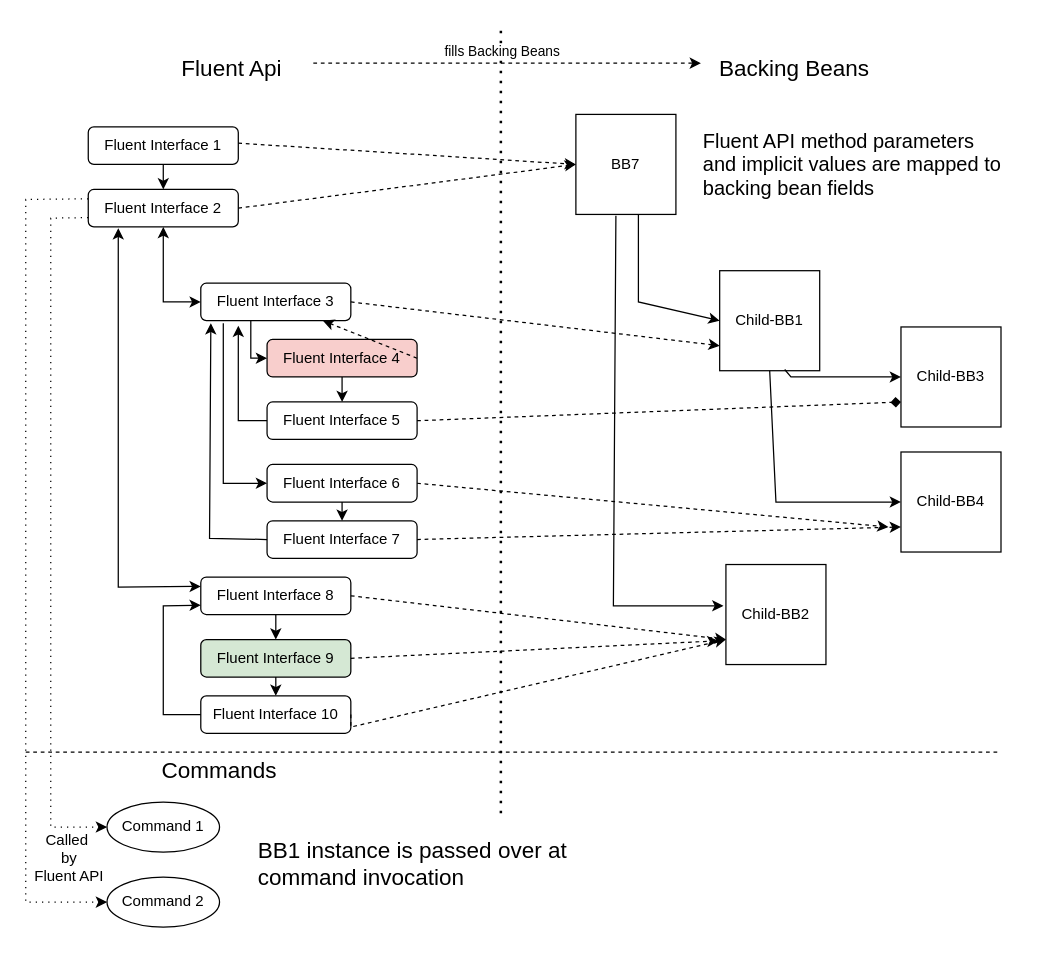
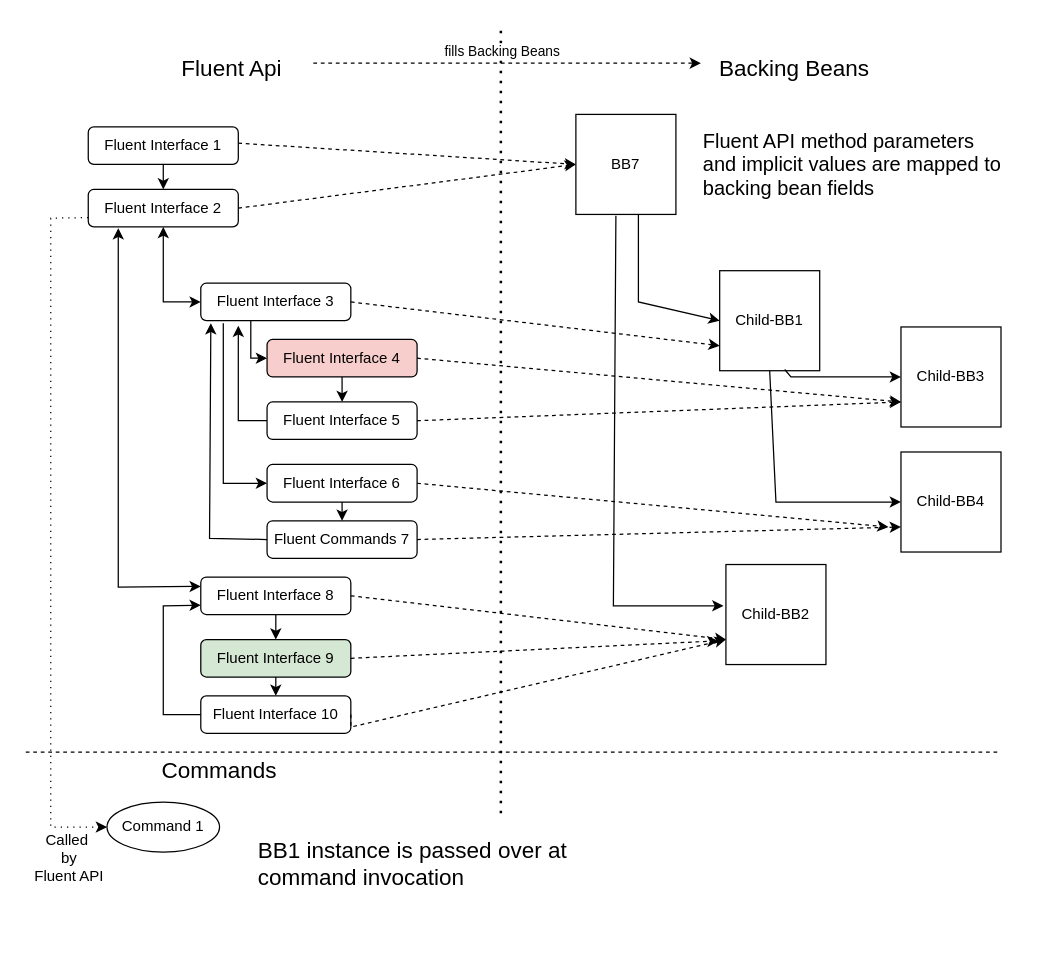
  <mxCell id="0" />
  <mxCell id="1" parent="0" />
  <mxCell id="2" value="BB7" style="whiteSpace=wrap;html=1;aspect=fixed;" vertex="1" parent="1"><mxGeometry x="460" y="91" width="80" height="80" as="geometry" /></mxCell>
  <mxCell id="3" value="" style="endArrow=none;dashed=1;html=1;dashPattern=1 3;strokeWidth=2;rounded=0;" edge="1" parent="1"><mxGeometry width="50" height="50" relative="1" as="geometry"><mxPoint x="400" y="650" as="sourcePoint" /><mxPoint x="400" as="targetPoint" y="20" /></mxGeometry></mxCell>
  <mxCell id="4" value="Child-BB1" style="whiteSpace=wrap;html=1;aspect=fixed;" vertex="1" parent="1"><mxGeometry x="575" y="216" width="80" height="80" as="geometry" /></mxCell>
  <mxCell id="5" value="Child-BB2" style="whiteSpace=wrap;html=1;aspect=fixed;" vertex="1" parent="1"><mxGeometry x="580" y="451" width="80" height="80" as="geometry" /></mxCell>
  <mxCell id="6" value="Child-BB3" style="whiteSpace=wrap;html=1;aspect=fixed;" vertex="1" parent="1"><mxGeometry x="720" y="261" width="80" height="80" as="geometry" /></mxCell>
  <mxCell id="7" value="Child-BB4" style="whiteSpace=wrap;html=1;aspect=fixed;" vertex="1" parent="1"><mxGeometry x="720" y="361" width="80" height="80" as="geometry" /></mxCell>
  <mxCell id="8" value="" style="endArrow=classic;html=1;rounded=0;entryX=0;entryY=0.5;entryDx=0;entryDy=0;" edge="1" parent="1" target="4"><mxGeometry width="50" height="50" relative="1" as="geometry"><mxPoint x="510" y="171" as="sourcePoint" /><mxPoint x="440" y="341" as="targetPoint" /><Array as="points"><mxPoint x="510" y="241" /></Array></mxGeometry></mxCell>
  <mxCell id="9" value="" style="endArrow=classic;html=1;rounded=0;entryX=-0.025;entryY=0.413;entryDx=0;entryDy=0;entryPerimeter=0;exitX=0.4;exitY=1.013;exitDx=0;exitDy=0;exitPerimeter=0;" edge="1" parent="1" source="2" target="5"><mxGeometry width="50" height="50" relative="1" as="geometry"><mxPoint x="390" y="391" as="sourcePoint" /><mxPoint x="440" y="341" as="targetPoint" /><Array as="points"><mxPoint x="490" y="484" /></Array></mxGeometry></mxCell>
  <mxCell id="10" value="&lt;font style=&quot;font-size: 18px;&quot;&gt;Backing Beans&lt;/font&gt;" style="text;html=1;strokeColor=none;fillColor=none;align=center;verticalAlign=middle;whiteSpace=wrap;rounded=0;" vertex="1" parent="1"><mxGeometry x="570" y="40" width="130" height="30" as="geometry" /></mxCell>
  <mxCell id="11" value="" style="endArrow=classic;html=1;rounded=0;entryX=0;entryY=0.5;entryDx=0;entryDy=0;exitX=0.65;exitY=0.988;exitDx=0;exitDy=0;exitPerimeter=0;" edge="1" parent="1" source="4" target="6"><mxGeometry width="50" height="50" relative="1" as="geometry"><mxPoint x="390" y="391" as="sourcePoint" /><mxPoint x="440" y="341" as="targetPoint" /><Array as="points"><mxPoint x="632" y="301" /></Array></mxGeometry></mxCell>
  <mxCell id="12" value="" style="endArrow=classic;html=1;rounded=0;entryX=0;entryY=0.5;entryDx=0;entryDy=0;exitX=0.5;exitY=1;exitDx=0;exitDy=0;" edge="1" parent="1" source="4" target="7"><mxGeometry width="50" height="50" relative="1" as="geometry"><mxPoint x="390" y="391" as="sourcePoint" /><mxPoint x="440" y="341" as="targetPoint" /><Array as="points"><mxPoint x="620" y="401" /></Array></mxGeometry></mxCell>
  <mxCell id="13" value="&lt;font style=&quot;font-size: 18px;&quot;&gt;Fluent Api&lt;/font&gt;" style="text;html=1;strokeColor=none;fillColor=none;align=center;verticalAlign=middle;whiteSpace=wrap;rounded=0;" vertex="1" parent="1"><mxGeometry x="140" y="40" width="90" height="30" as="geometry" /></mxCell>
  <mxCell id="14" value="" style="endArrow=classic;html=1;rounded=0;dashed=1;" edge="1" parent="1"><mxGeometry width="50" height="50" relative="1" as="geometry"><mxPoint x="250" y="50" as="sourcePoint" /><mxPoint x="560" y="50" as="targetPoint" /></mxGeometry></mxCell>
  <mxCell id="15" value="fills Backing Beans" style="edgeLabel;html=1;align=center;verticalAlign=middle;resizable=0;points=[];" vertex="1" connectable="0" parent="14"><mxGeometry x="-0.142" y="4" relative="1" as="geometry"><mxPoint x="17" y="-6" as="offset" /></mxGeometry></mxCell>
  <mxCell id="16" value="Fluent Interface 1" style="rounded=1;whiteSpace=wrap;html=1;" vertex="1" parent="1"><mxGeometry x="70" y="101" width="120" height="30" as="geometry" /></mxCell>
  <mxCell id="17" value="Fluent Interface 6" style="rounded=1;whiteSpace=wrap;html=1;" vertex="1" parent="1"><mxGeometry x="213" y="371" width="120" height="30" as="geometry" /></mxCell>
  <mxCell id="18" value="Fluent Interface 2" style="rounded=1;whiteSpace=wrap;html=1;" vertex="1" parent="1"><mxGeometry x="70" y="151" width="120" height="30" as="geometry" /></mxCell>
  <mxCell id="19" value="Fluent Interface 3" style="rounded=1;whiteSpace=wrap;html=1;" vertex="1" parent="1"><mxGeometry x="160" y="226" width="120" height="30" as="geometry" /></mxCell>
  <mxCell id="20" value="Fluent Interface 4" style="rounded=1;whiteSpace=wrap;html=1;fillColor=#f8cecc;" vertex="1" parent="1"><mxGeometry x="213" y="271" width="120" height="30" as="geometry" /></mxCell>
  <mxCell id="21" value="Fluent Interface 5" style="rounded=1;whiteSpace=wrap;html=1;" vertex="1" parent="1"><mxGeometry x="213" y="321" width="120" height="30" as="geometry" /></mxCell>
- <mxCell id="22" value="Fluent Interface 7" style="rounded=1;whiteSpace=wrap;html=1;" vertex="1" parent="1"><mxGeometry x="213" y="416" width="120" height="30" as="geometry" /></mxCell>
+ <mxCell id="22" value="Fluent Commands 7" style="rounded=1;whiteSpace=wrap;html=1;" vertex="1" parent="1"><mxGeometry x="213" y="416" width="120" height="30" as="geometry" /></mxCell>
  <mxCell id="23" value="Fluent Interface 8" style="rounded=1;whiteSpace=wrap;html=1;" vertex="1" parent="1"><mxGeometry x="160" y="461" width="120" height="30" as="geometry" /></mxCell>
  <mxCell id="24" value="Fluent Interface 9" style="rounded=1;whiteSpace=wrap;html=1;fillColor=#d5e8d4;" vertex="1" parent="1"><mxGeometry x="160" y="511" width="120" height="30" as="geometry" /></mxCell>
  <mxCell id="25" value="Fluent Interface 10" style="rounded=1;whiteSpace=wrap;html=1;" vertex="1" parent="1"><mxGeometry x="160" y="556" width="120" height="30" as="geometry" /></mxCell>
  <mxCell id="26" value="" style="endArrow=classic;html=1;rounded=0;entryX=0;entryY=0.75;entryDx=0;entryDy=0;exitX=1;exitY=0.5;exitDx=0;exitDy=0;dashed=1;" edge="1" parent="1" source="23" target="5"><mxGeometry width="50" height="50" relative="1" as="geometry"><mxPoint x="390" y="461" as="sourcePoint" /><mxPoint x="440" y="411" as="targetPoint" /></mxGeometry></mxCell>
  <mxCell id="27" value="" style="endArrow=classic;html=1;rounded=0;exitX=1;exitY=0.5;exitDx=0;exitDy=0;dashed=1;entryX=-0.075;entryY=0.763;entryDx=0;entryDy=0;entryPerimeter=0;" edge="1" parent="1" source="24" target="5"><mxGeometry width="50" height="50" relative="1" as="geometry"><mxPoint x="290" y="486" as="sourcePoint" /><mxPoint x="580" y="521" as="targetPoint" /></mxGeometry></mxCell>
  <mxCell id="28" value="" style="endArrow=classic;html=1;rounded=0;exitX=1;exitY=0.5;exitDx=0;exitDy=0;dashed=1;" edge="1" parent="1" source="25"><mxGeometry width="50" height="50" relative="1" as="geometry"><mxPoint x="300" y="496" as="sourcePoint" /><mxPoint x="580" y="511" as="targetPoint" /><Array as="points"><mxPoint x="280" y="581" /></Array></mxGeometry></mxCell>
  <mxCell id="29" value="" style="endArrow=classic;html=1;rounded=0;entryX=0;entryY=0.75;entryDx=0;entryDy=0;exitX=1;exitY=0.5;exitDx=0;exitDy=0;dashed=1;" edge="1" parent="1" source="22" target="7"><mxGeometry width="50" height="50" relative="1" as="geometry"><mxPoint x="310" y="506" as="sourcePoint" /><mxPoint x="610" y="541" as="targetPoint" /></mxGeometry></mxCell>
  <mxCell id="30" value="" style="endArrow=classic;html=1;rounded=0;exitX=1;exitY=0.5;exitDx=0;exitDy=0;dashed=1;" edge="1" parent="1" source="17"><mxGeometry width="50" height="50" relative="1" as="geometry"><mxPoint x="320" y="516" as="sourcePoint" /><mxPoint x="710" y="421" as="targetPoint" /></mxGeometry></mxCell>
- <mxCell id="31" value="" style="endArrow=diamond;html=1;rounded=0;entryX=0;entryY=0.75;entryDx=0;entryDy=0;exitX=1;exitY=0.5;exitDx=0;exitDy=0;dashed=1;" edge="1" parent="1" source="21" target="6"><mxGeometry width="50" height="50" relative="1" as="geometry"><mxPoint x="330" y="526" as="sourcePoint" /><mxPoint x="630" y="561" as="targetPoint" /></mxGeometry></mxCell>
- <mxCell id="32" value="" style="endArrow=classic;html=1;rounded=0;exitX=1;exitY=0.5;exitDx=0;exitDy=0;dashed=1;" edge="1" parent="1" source="20" target="19"><mxGeometry width="50" height="50" relative="1" as="geometry"><mxPoint x="340" y="536" as="sourcePoint" /><mxPoint x="640" y="571" as="targetPoint" /></mxGeometry></mxCell>
+ <mxCell id="31" value="" style="endArrow=classic;html=1;rounded=0;entryX=0;entryY=0.75;entryDx=0;entryDy=0;exitX=1;exitY=0.5;exitDx=0;exitDy=0;dashed=1;" edge="1" parent="1" source="21" target="6"><mxGeometry width="50" height="50" relative="1" as="geometry"><mxPoint x="330" y="526" as="sourcePoint" /><mxPoint x="630" y="561" as="targetPoint" /></mxGeometry></mxCell>
+ <mxCell id="32" value="" style="endArrow=classic;html=1;rounded=0;entryX=0;entryY=0.75;entryDx=0;entryDy=0;exitX=1;exitY=0.5;exitDx=0;exitDy=0;dashed=1;" edge="1" parent="1" source="20" target="6"><mxGeometry width="50" height="50" relative="1" as="geometry"><mxPoint x="340" y="536" as="sourcePoint" /><mxPoint x="640" y="571" as="targetPoint" /></mxGeometry></mxCell>
  <mxCell id="33" value="" style="endArrow=classic;html=1;rounded=0;entryX=0;entryY=0.75;entryDx=0;entryDy=0;exitX=1;exitY=0.5;exitDx=0;exitDy=0;dashed=1;" edge="1" parent="1" source="19" target="4"><mxGeometry width="50" height="50" relative="1" as="geometry"><mxPoint x="350" y="546" as="sourcePoint" /><mxPoint x="650" y="581" as="targetPoint" /></mxGeometry></mxCell>
  <mxCell id="34" value="" style="endArrow=classic;html=1;rounded=0;entryX=0;entryY=0.5;entryDx=0;entryDy=0;dashed=1;" edge="1" parent="1" target="2"><mxGeometry width="50" height="50" relative="1" as="geometry"><mxPoint x="190" y="114" as="sourcePoint" /><mxPoint x="460" y="148.5" as="targetPoint" /></mxGeometry></mxCell>
  <mxCell id="35" value="" style="endArrow=classic;html=1;rounded=0;entryX=0;entryY=0.5;entryDx=0;entryDy=0;exitX=1;exitY=0.5;exitDx=0;exitDy=0;dashed=1;" edge="1" parent="1" source="18" target="2"><mxGeometry width="50" height="50" relative="1" as="geometry"><mxPoint x="370" y="566" as="sourcePoint" /><mxPoint x="670" y="601" as="targetPoint" /></mxGeometry></mxCell>
  <mxCell id="36" value="" style="endArrow=classic;html=1;rounded=0;exitX=0.5;exitY=1;exitDx=0;exitDy=0;entryX=0.5;entryY=0;entryDx=0;entryDy=0;" edge="1" parent="1" source="16" target="18"><mxGeometry width="50" height="50" relative="1" as="geometry"><mxPoint x="390" y="461" as="sourcePoint" /><mxPoint x="440" y="411" as="targetPoint" /></mxGeometry></mxCell>
  <mxCell id="37" value="" style="endArrow=classic;html=1;rounded=0;exitX=0.5;exitY=1;exitDx=0;exitDy=0;entryX=0;entryY=0.5;entryDx=0;entryDy=0;startArrow=classic;startFill=1;" edge="1" parent="1" source="18" target="19"><mxGeometry width="50" height="50" relative="1" as="geometry"><mxPoint x="390" y="461" as="sourcePoint" /><mxPoint x="440" y="411" as="targetPoint" /><Array as="points"><mxPoint x="130" y="241" /></Array></mxGeometry></mxCell>
  <mxCell id="38" value="" style="endArrow=none;html=1;rounded=0;exitX=0.5;exitY=0;exitDx=0;exitDy=0;entryX=0.5;entryY=1;entryDx=0;entryDy=0;startArrow=classic;startFill=1;endFill=0;" edge="1" parent="1" source="21" target="20"><mxGeometry width="50" height="50" relative="1" as="geometry"><mxPoint x="153" y="141" as="sourcePoint" /><mxPoint x="153" y="161" as="targetPoint" /></mxGeometry></mxCell>
  <mxCell id="39" value="" style="endArrow=classic;html=1;rounded=0;entryX=0;entryY=0.5;entryDx=0;entryDy=0;" edge="1" parent="1"><mxGeometry width="50" height="50" relative="1" as="geometry"><mxPoint x="200" y="256" as="sourcePoint" /><mxPoint x="213" y="286" as="targetPoint" /><Array as="points"><mxPoint x="200" y="286" /></Array></mxGeometry></mxCell>
  <mxCell id="40" value="" style="endArrow=classic;html=1;rounded=0;exitX=0;exitY=0.5;exitDx=0;exitDy=0;" edge="1" parent="1" source="21"><mxGeometry width="50" height="50" relative="1" as="geometry"><mxPoint x="390" y="461" as="sourcePoint" /><mxPoint x="190" y="260" as="targetPoint" /><Array as="points"><mxPoint x="190" y="336" /></Array></mxGeometry></mxCell>
  <mxCell id="41" value="" style="endArrow=classic;startArrow=classic;html=1;rounded=0;exitX=0;exitY=0.25;exitDx=0;exitDy=0;entryX=0.2;entryY=1.033;entryDx=0;entryDy=0;entryPerimeter=0;" edge="1" parent="1" source="23" target="18"><mxGeometry width="50" height="50" relative="1" as="geometry"><mxPoint x="380" y="451" as="sourcePoint" /><mxPoint x="430" y="401" as="targetPoint" /><Array as="points"><mxPoint x="94" y="469" /></Array></mxGeometry></mxCell>
  <mxCell id="42" value="" style="endArrow=classic;html=1;rounded=0;exitX=0.5;exitY=1;exitDx=0;exitDy=0;entryX=0.5;entryY=0;entryDx=0;entryDy=0;" edge="1" parent="1" source="23" target="24"><mxGeometry width="50" height="50" relative="1" as="geometry"><mxPoint x="380" y="451" as="sourcePoint" /><mxPoint x="430" y="401" as="targetPoint" /></mxGeometry></mxCell>
  <mxCell id="43" value="" style="endArrow=classic;html=1;rounded=0;entryX=0.5;entryY=0;entryDx=0;entryDy=0;exitX=0.5;exitY=1;exitDx=0;exitDy=0;" edge="1" parent="1" source="24" target="25"><mxGeometry width="50" height="50" relative="1" as="geometry"><mxPoint x="380" y="451" as="sourcePoint" /><mxPoint x="430" y="401" as="targetPoint" /></mxGeometry></mxCell>
  <mxCell id="44" value="" style="endArrow=classic;html=1;rounded=0;exitX=0;exitY=0.5;exitDx=0;exitDy=0;entryX=0;entryY=0.75;entryDx=0;entryDy=0;" edge="1" parent="1" source="25" target="23"><mxGeometry width="50" height="50" relative="1" as="geometry"><mxPoint x="380" y="451" as="sourcePoint" /><mxPoint x="430" y="401" as="targetPoint" /><Array as="points"><mxPoint x="130" y="571" /><mxPoint x="130" y="484" /></Array></mxGeometry></mxCell>
  <mxCell id="45" value="" style="endArrow=none;dashed=1;html=1;rounded=0;" edge="1" parent="1"><mxGeometry width="50" height="50" relative="1" as="geometry"><mxPoint x="20" y="601" as="sourcePoint" /><mxPoint x="800" y="601" as="targetPoint" /></mxGeometry></mxCell>
  <mxCell id="46" value="Commands" style="text;strokeColor=none;fillColor=none;align=left;verticalAlign=middle;spacingLeft=4;spacingRight=4;overflow=hidden;points=[[0,0.5],[1,0.5]];portConstraint=eastwest;rotatable=0;whiteSpace=wrap;html=1;fontSize=18;" vertex="1" parent="1"><mxGeometry x="122.5" y="601" width="125" height="30" as="geometry" /></mxCell>
  <mxCell id="47" value="Command 1" style="ellipse;whiteSpace=wrap;html=1;" vertex="1" parent="1"><mxGeometry x="85" y="641" width="90" height="40" as="geometry" /></mxCell>
- <mxCell id="48" value="Command 2" style="ellipse;whiteSpace=wrap;html=1;" vertex="1" parent="1"><mxGeometry x="85" y="701" width="90" height="40" as="geometry" /></mxCell>
- <mxCell id="49" value="" style="endArrow=classic;html=1;rounded=0;entryX=0;entryY=0.5;entryDx=0;entryDy=0;exitX=0;exitY=0.25;exitDx=0;exitDy=0;dashed=1;dashPattern=1 4;" edge="1" parent="1" source="18" target="48"><mxGeometry width="50" height="50" relative="1" as="geometry"><mxPoint x="370" y="521" as="sourcePoint" /><mxPoint x="420" y="471" as="targetPoint" /><Array as="points"><mxPoint x="20" y="159" /><mxPoint x="20" y="721" /></Array></mxGeometry></mxCell>
  <mxCell id="50" value="" style="endArrow=classic;html=1;rounded=0;entryX=0;entryY=0.5;entryDx=0;entryDy=0;exitX=0;exitY=0.75;exitDx=0;exitDy=0;dashed=1;dashPattern=1 4;" edge="1" parent="1" source="18" target="47"><mxGeometry width="50" height="50" relative="1" as="geometry"><mxPoint x="70" y="511" as="sourcePoint" /><mxPoint x="120" y="461" as="targetPoint" /><Array as="points"><mxPoint x="40" y="174" /><mxPoint x="40" y="661" /></Array></mxGeometry></mxCell>
  <mxCell id="51" value="Called&amp;nbsp;&lt;br&gt;by&lt;br&gt;Fluent API" style="text;html=1;strokeColor=none;fillColor=none;align=center;verticalAlign=middle;whiteSpace=wrap;rounded=0;" vertex="1" parent="1"><mxGeometry x="25" y="671" width="60" height="30" as="geometry" /></mxCell>
  <mxCell id="52" value="&lt;font style=&quot;font-size: 18px;&quot;&gt;BB1 instance is passed over at command&amp;nbsp;invocation&lt;/font&gt;" style="text;strokeColor=none;fillColor=none;align=left;verticalAlign=middle;spacingLeft=4;spacingRight=4;overflow=hidden;points=[[0,0.5],[1,0.5]];portConstraint=eastwest;rotatable=0;whiteSpace=wrap;html=1;" vertex="1" parent="1"><mxGeometry x="200" y="641" width="330" height="100" as="geometry" /></mxCell>
  <mxCell id="53" value="" style="endArrow=classic;html=1;rounded=0;exitX=0.15;exitY=1.067;exitDx=0;exitDy=0;exitPerimeter=0;entryX=0;entryY=0.5;entryDx=0;entryDy=0;" edge="1" parent="1" source="19" target="17"><mxGeometry width="50" height="50" relative="1" as="geometry"><mxPoint x="360" y="330" as="sourcePoint" /><mxPoint x="410" y="280" as="targetPoint" /><Array as="points"><mxPoint x="178" y="386" /></Array></mxGeometry></mxCell>
  <mxCell id="54" value="" style="endArrow=classic;html=1;rounded=0;entryX=0.5;entryY=0;entryDx=0;entryDy=0;exitX=0.5;exitY=1;exitDx=0;exitDy=0;" edge="1" parent="1" source="17" target="22"><mxGeometry width="50" height="50" relative="1" as="geometry"><mxPoint x="373" y="330" as="sourcePoint" /><mxPoint x="423" y="280" as="targetPoint" /></mxGeometry></mxCell>
  <mxCell id="55" value="" style="endArrow=classic;html=1;rounded=0;exitX=0;exitY=0.5;exitDx=0;exitDy=0;entryX=0.067;entryY=1.067;entryDx=0;entryDy=0;entryPerimeter=0;" edge="1" parent="1" source="22" target="19"><mxGeometry width="50" height="50" relative="1" as="geometry"><mxPoint x="360" y="330" as="sourcePoint" /><mxPoint x="410" y="280" as="targetPoint" /><Array as="points"><mxPoint x="167" y="430" /></Array></mxGeometry></mxCell>
  <mxCell id="56" value="Fluent API method parameters &lt;br&gt;and implicit values&amp;nbsp;are mapped to backing bean fields&amp;nbsp;" style="text;html=1;strokeColor=none;fillColor=none;align=left;verticalAlign=middle;whiteSpace=wrap;rounded=0;fontSize=16;" vertex="1" parent="1"><mxGeometry x="560" y="76" width="260" height="110" as="geometry" /></mxCell>
